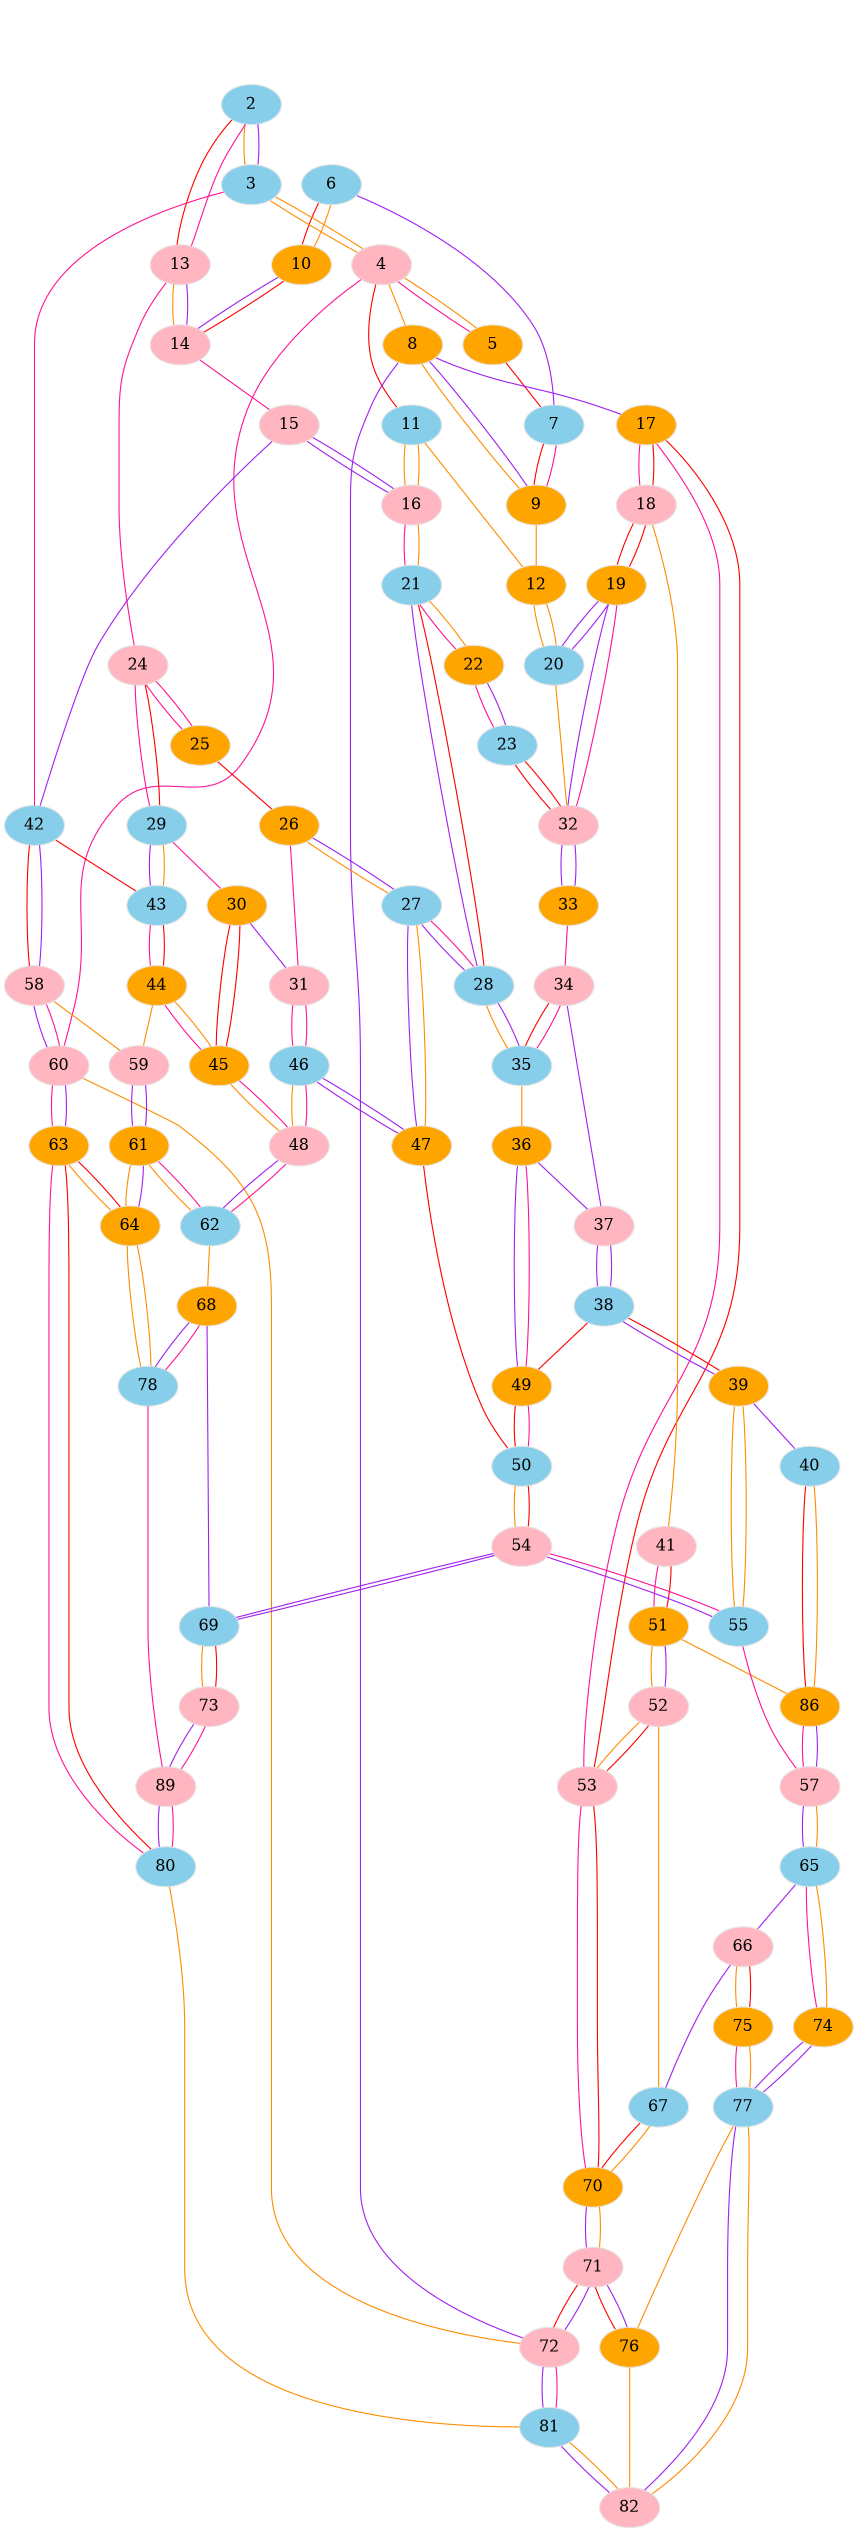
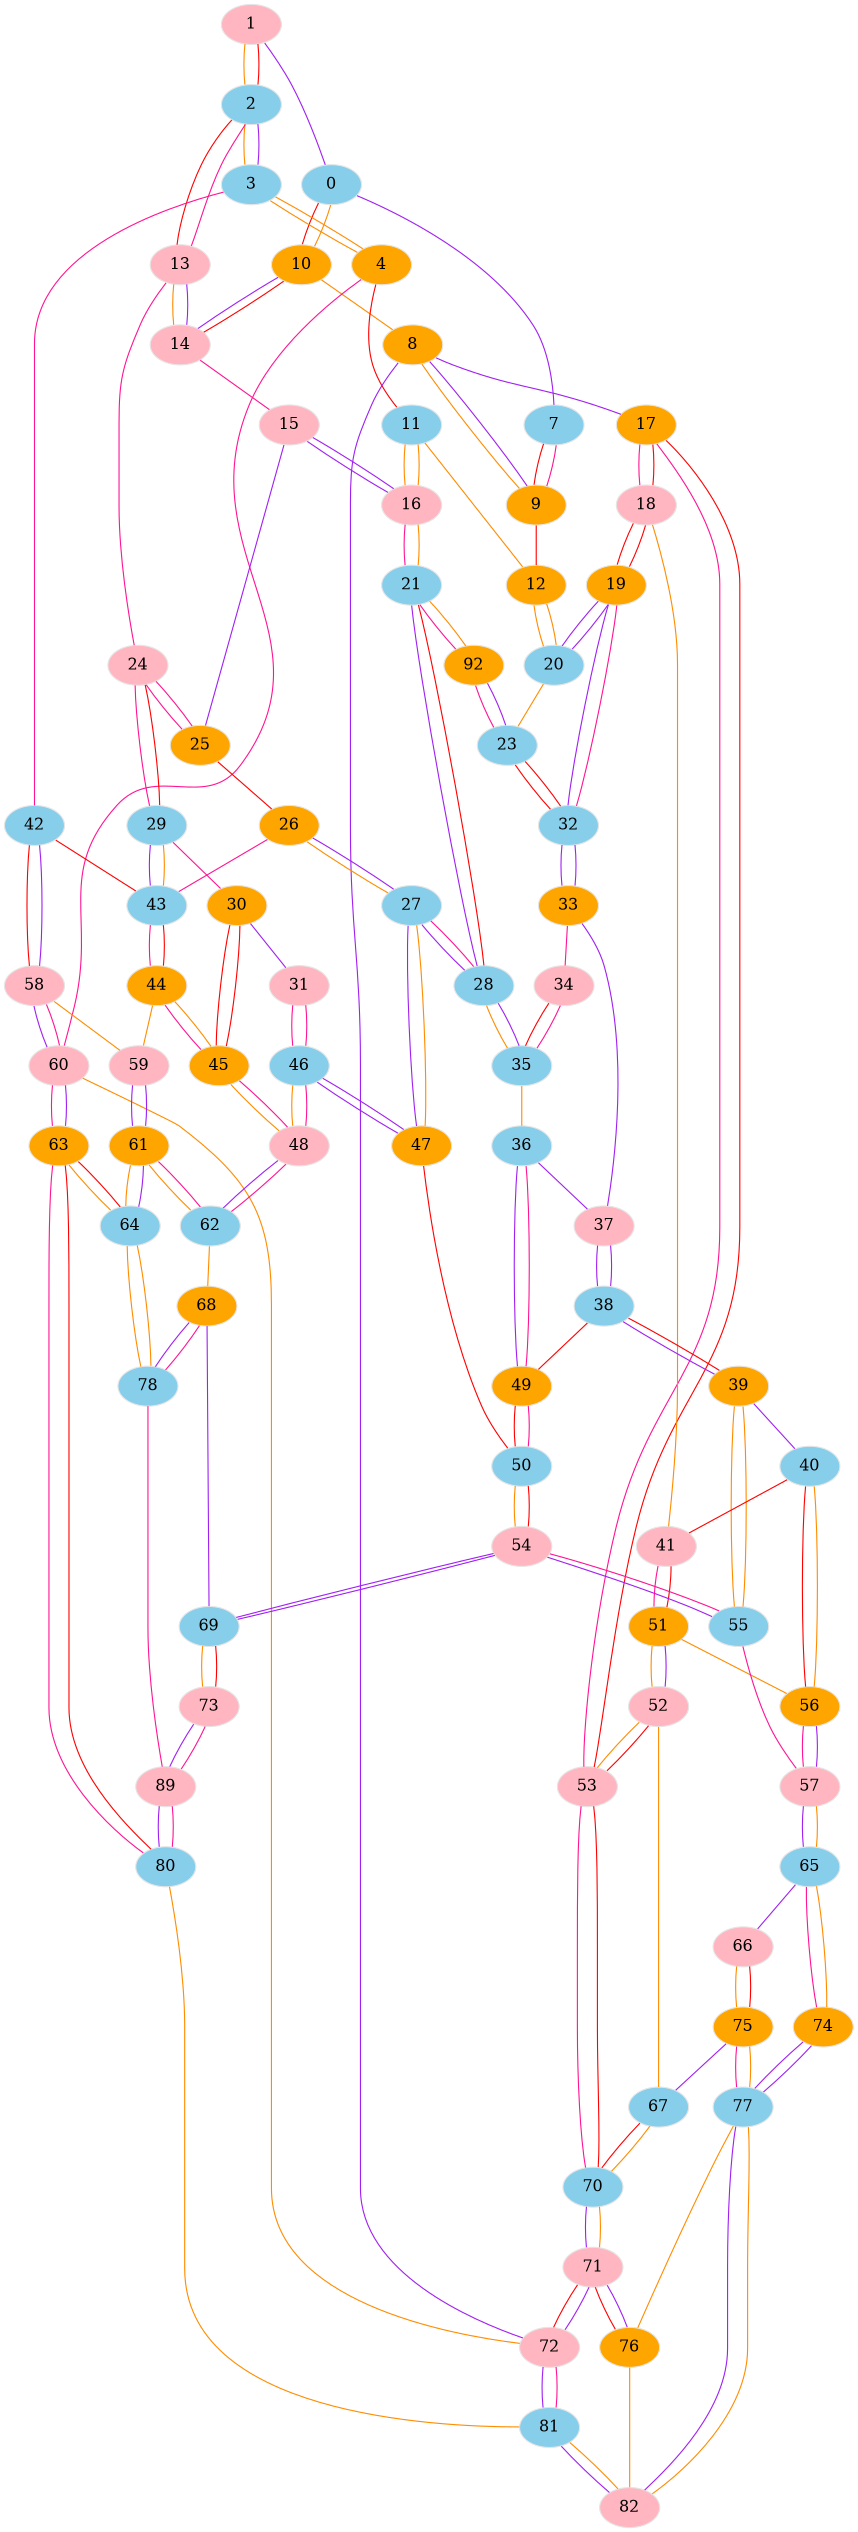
  graph {
    node [color=gray90 fillcolor=orange style=filled]
    edge [color=purple]
+   1 [fillcolor=lightpink]
    2 [fillcolor=skyblue]
-   6 [fillcolor=skyblue]
+   6 [fillcolor=skyblue label=0]
    3 [fillcolor=skyblue]
    13 [fillcolor=lightpink]
    7 [fillcolor=skyblue]
    10
-   4 [fillcolor=lightpink]
+   4
    42 [fillcolor=skyblue]
    14 [fillcolor=lightpink]
    24 [fillcolor=lightpink]
-   5
    8
    60 [fillcolor=lightpink]
    11 [fillcolor=skyblue]
    43 [fillcolor=skyblue]
    58 [fillcolor=lightpink]
    9
    17
    72 [fillcolor=lightpink]
    63
    12
    18 [fillcolor=lightpink]
    53 [fillcolor=lightpink]
    81 [fillcolor=skyblue]
    20 [fillcolor=skyblue]
    16 [fillcolor=lightpink]
    15 [fillcolor=lightpink]
    21 [fillcolor=skyblue]
    23 [fillcolor=skyblue]
    25
    29 [fillcolor=skyblue]
    26
-   22
+   22 [label=92]
    28 [fillcolor=skyblue]
    19
    41 [fillcolor=lightpink]
-   70
-   32 [fillcolor=lightpink]
+   70 [fillcolor=skyblue]
+   32 [fillcolor=skyblue]
    51
    33
    35 [fillcolor=skyblue]
    30
    27 [fillcolor=skyblue]
    31 [fillcolor=lightpink]
    47
    46 [fillcolor=skyblue]
    50 [fillcolor=skyblue]
-   36
+   36 [fillcolor=skyblue]
    45
    44
    48 [fillcolor=lightpink]
    34 [fillcolor=lightpink]
    37 [fillcolor=lightpink]
    38 [fillcolor=skyblue]
    49
    39
    40 [fillcolor=skyblue]
    55 [fillcolor=skyblue]
-   56 [label=86]
+   56
    57 [fillcolor=lightpink]
    52 [fillcolor=lightpink]
    59 [fillcolor=lightpink]
    61
    62 [fillcolor=skyblue]
    54 [fillcolor=lightpink]
    68
    69 [fillcolor=skyblue]
    67 [fillcolor=skyblue]
    71 [fillcolor=lightpink]
    73 [fillcolor=lightpink]
    65 [fillcolor=skyblue]
    66 [fillcolor=lightpink]
    74
-   64
+   64 [fillcolor=skyblue]
    80 [fillcolor=skyblue]
    78 [fillcolor=skyblue]
    n78 [fillcolor=lightpink label=89]
    75
    77 [fillcolor=skyblue]
    76
    82 [fillcolor=lightpink]
+   1 -- 2 [color=darkorange]
+   1 -- 2 [color=red]
+   1 -- 6
    2 -- 3 [color=darkorange]
    2 -- 3
    2 -- 13 [color=red]
    2 -- 13 [color=deeppink]
    6 -- 7
    6 -- 10 [color=red]
    6 -- 10 [color=darkorange]
    3 -- 4 [color=darkorange]
    3 -- 4 [color=darkorange]
    3 -- 42 [color=deeppink]
    13 -- 14 [color=darkorange]
    13 -- 14
    13 -- 24 [color=deeppink]
    7 -- 9 [color=red]
    7 -- 9 [color=deeppink]
    10 -- 14
    10 -- 14 [color=red]
-   4 -- 5 [color=deeppink]
-   4 -- 5 [color=darkorange]
-   4 -- 8 [color=darkorange]
+   10 -- 8 [color=darkorange]
    4 -- 60 [color=deeppink]
    4 -- 11 [color=red]
    42 -- 43 [color=red]
    42 -- 58 [color=red]
    42 -- 58
    14 -- 15 [color=deeppink]
    24 -- 25 [color=deeppink]
    24 -- 25 [color=deeppink]
    24 -- 29 [color=deeppink]
    24 -- 29 [color=red]
-   5 -- 7 [color=red]
    8 -- 9 [color=darkorange]
    8 -- 9
    8 -- 17
    8 -- 72
    60 -- 72 [color=darkorange]
    60 -- 63 [color=deeppink]
    60 -- 63
    11 -- 12 [color=darkorange]
    11 -- 16 [color=darkorange]
    11 -- 16 [color=darkorange]
    43 -- 44 [color=deeppink]
    43 -- 44 [color=red]
    58 -- 60
    58 -- 60 [color=deeppink]
    58 -- 59 [color=darkorange]
-   9 -- 12 [color=darkorange]
+   9 -- 12 [color=red]
    17 -- 18 [color=deeppink]
    17 -- 18 [color=red]
    17 -- 53 [color=deeppink]
    17 -- 53 [color=red]
    72 -- 81
    72 -- 81 [color=deeppink]
    63 -- 64 [color=darkorange]
    63 -- 64 [color=red]
    63 -- 80 [color=deeppink]
    63 -- 80 [color=red]
    12 -- 20 [color=darkorange]
    12 -- 20 [color=darkorange]
    18 -- 19 [color=red]
    18 -- 19 [color=red]
    18 -- 41 [color=darkorange]
    53 -- 70 [color=deeppink]
    53 -- 70 [color=red]
    81 -- 82
    81 -- 82 [color=darkorange]
-   20 -- 32 [color=darkorange]
+   20 -- 23 [color=darkorange]
    16 -- 21 [color=deeppink]
    16 -- 21 [color=darkorange]
    15 -- 16
    15 -- 16
-   15 -- 42
+   15 -- 25
    21 -- 22 [color=deeppink]
    21 -- 22 [color=darkorange]
    21 -- 28
    21 -- 28 [color=red]
    23 -- 32 [color=red]
    23 -- 32 [color=red]
    25 -- 26 [color=red]
    29 -- 43
    29 -- 43 [color=darkorange]
    29 -- 30 [color=deeppink]
    26 -- 27 [color=darkorange]
    26 -- 27
-   26 -- 31 [color=deeppink]
+   26 -- 43 [color=deeppink]
    22 -- 23 [color=deeppink]
    22 -- 23
    28 -- 35 [color=darkorange]
    28 -- 35
    19 -- 20
    19 -- 20
    19 -- 32
    19 -- 32 [color=deeppink]
    41 -- 51 [color=deeppink]
    41 -- 51 [color=red]
    70 -- 71
    70 -- 71 [color=darkorange]
    32 -- 33
    32 -- 33
    51 -- 56 [color=darkorange]
    51 -- 52 [color=darkorange]
    51 -- 52
    33 -- 34 [color=deeppink]
-   34 -- 37
+   33 -- 37
    35 -- 36 [color=darkorange]
    30 -- 31
    30 -- 45 [color=red]
    30 -- 45 [color=red]
    27 -- 28
    27 -- 28 [color=deeppink]
    27 -- 47
    27 -- 47 [color=darkorange]
    31 -- 46 [color=deeppink]
    31 -- 46 [color=deeppink]
    47 -- 50 [color=red]
    46 -- 47
    46 -- 47
    46 -- 48 [color=darkorange]
    46 -- 48 [color=deeppink]
    50 -- 54 [color=darkorange]
    50 -- 54 [color=red]
    36 -- 37
    36 -- 49
    36 -- 49 [color=deeppink]
    45 -- 48 [color=darkorange]
    45 -- 48 [color=deeppink]
    44 -- 45 [color=deeppink]
    44 -- 45 [color=darkorange]
    44 -- 59 [color=darkorange]
    48 -- 62
    48 -- 62 [color=deeppink]
    34 -- 35 [color=red]
    34 -- 35 [color=deeppink]
    37 -- 38
    37 -- 38
    38 -- 49 [color=red]
    38 -- 39
    38 -- 39 [color=red]
    49 -- 50 [color=red]
    49 -- 50 [color=deeppink]
    39 -- 40
    39 -- 55 [color=darkorange]
    39 -- 55 [color=darkorange]
+   40 -- 41 [color=red]
    40 -- 56 [color=red]
    40 -- 56 [color=darkorange]
    55 -- 57 [color=deeppink]
    56 -- 57 [color=deeppink]
    56 -- 57
    57 -- 65
    57 -- 65 [color=darkorange]
    52 -- 53 [color=darkorange]
    52 -- 53 [color=red]
    52 -- 67 [color=darkorange]
    59 -- 61
    59 -- 61
    61 -- 62 [color=darkorange]
    61 -- 62 [color=deeppink]
    61 -- 64 [color=darkorange]
    61 -- 64
    62 -- 68 [color=darkorange]
    54 -- 55
    54 -- 55 [color=deeppink]
    54 -- 69
    54 -- 69
    68 -- 69
    68 -- 78
    68 -- 78 [color=deeppink]
    69 -- 73 [color=darkorange]
    69 -- 73 [color=red]
    67 -- 70 [color=red]
    67 -- 70 [color=darkorange]
    71 -- 72 [color=red]
    71 -- 72
    71 -- 76 [color=red]
    71 -- 76
    73 -- n78
    73 -- n78 [color=deeppink]
    65 -- 66
    65 -- 74 [color=deeppink]
    65 -- 74 [color=darkorange]
-   66 -- 67
+   75 -- 67
    66 -- 75 [color=darkorange]
    66 -- 75 [color=red]
    74 -- 77
    74 -- 77
    64 -- 78 [color=darkorange]
    64 -- 78 [color=darkorange]
    80 -- 81 [color=darkorange]
    78 -- n78 [color=deeppink]
    n78 -- 80
    n78 -- 80 [color=deeppink]
    75 -- 77 [color=deeppink]
    75 -- 77 [color=darkorange]
    77 -- 76 [color=darkorange]
    77 -- 82
    77 -- 82 [color=darkorange]
    76 -- 82 [color=darkorange]
  }
